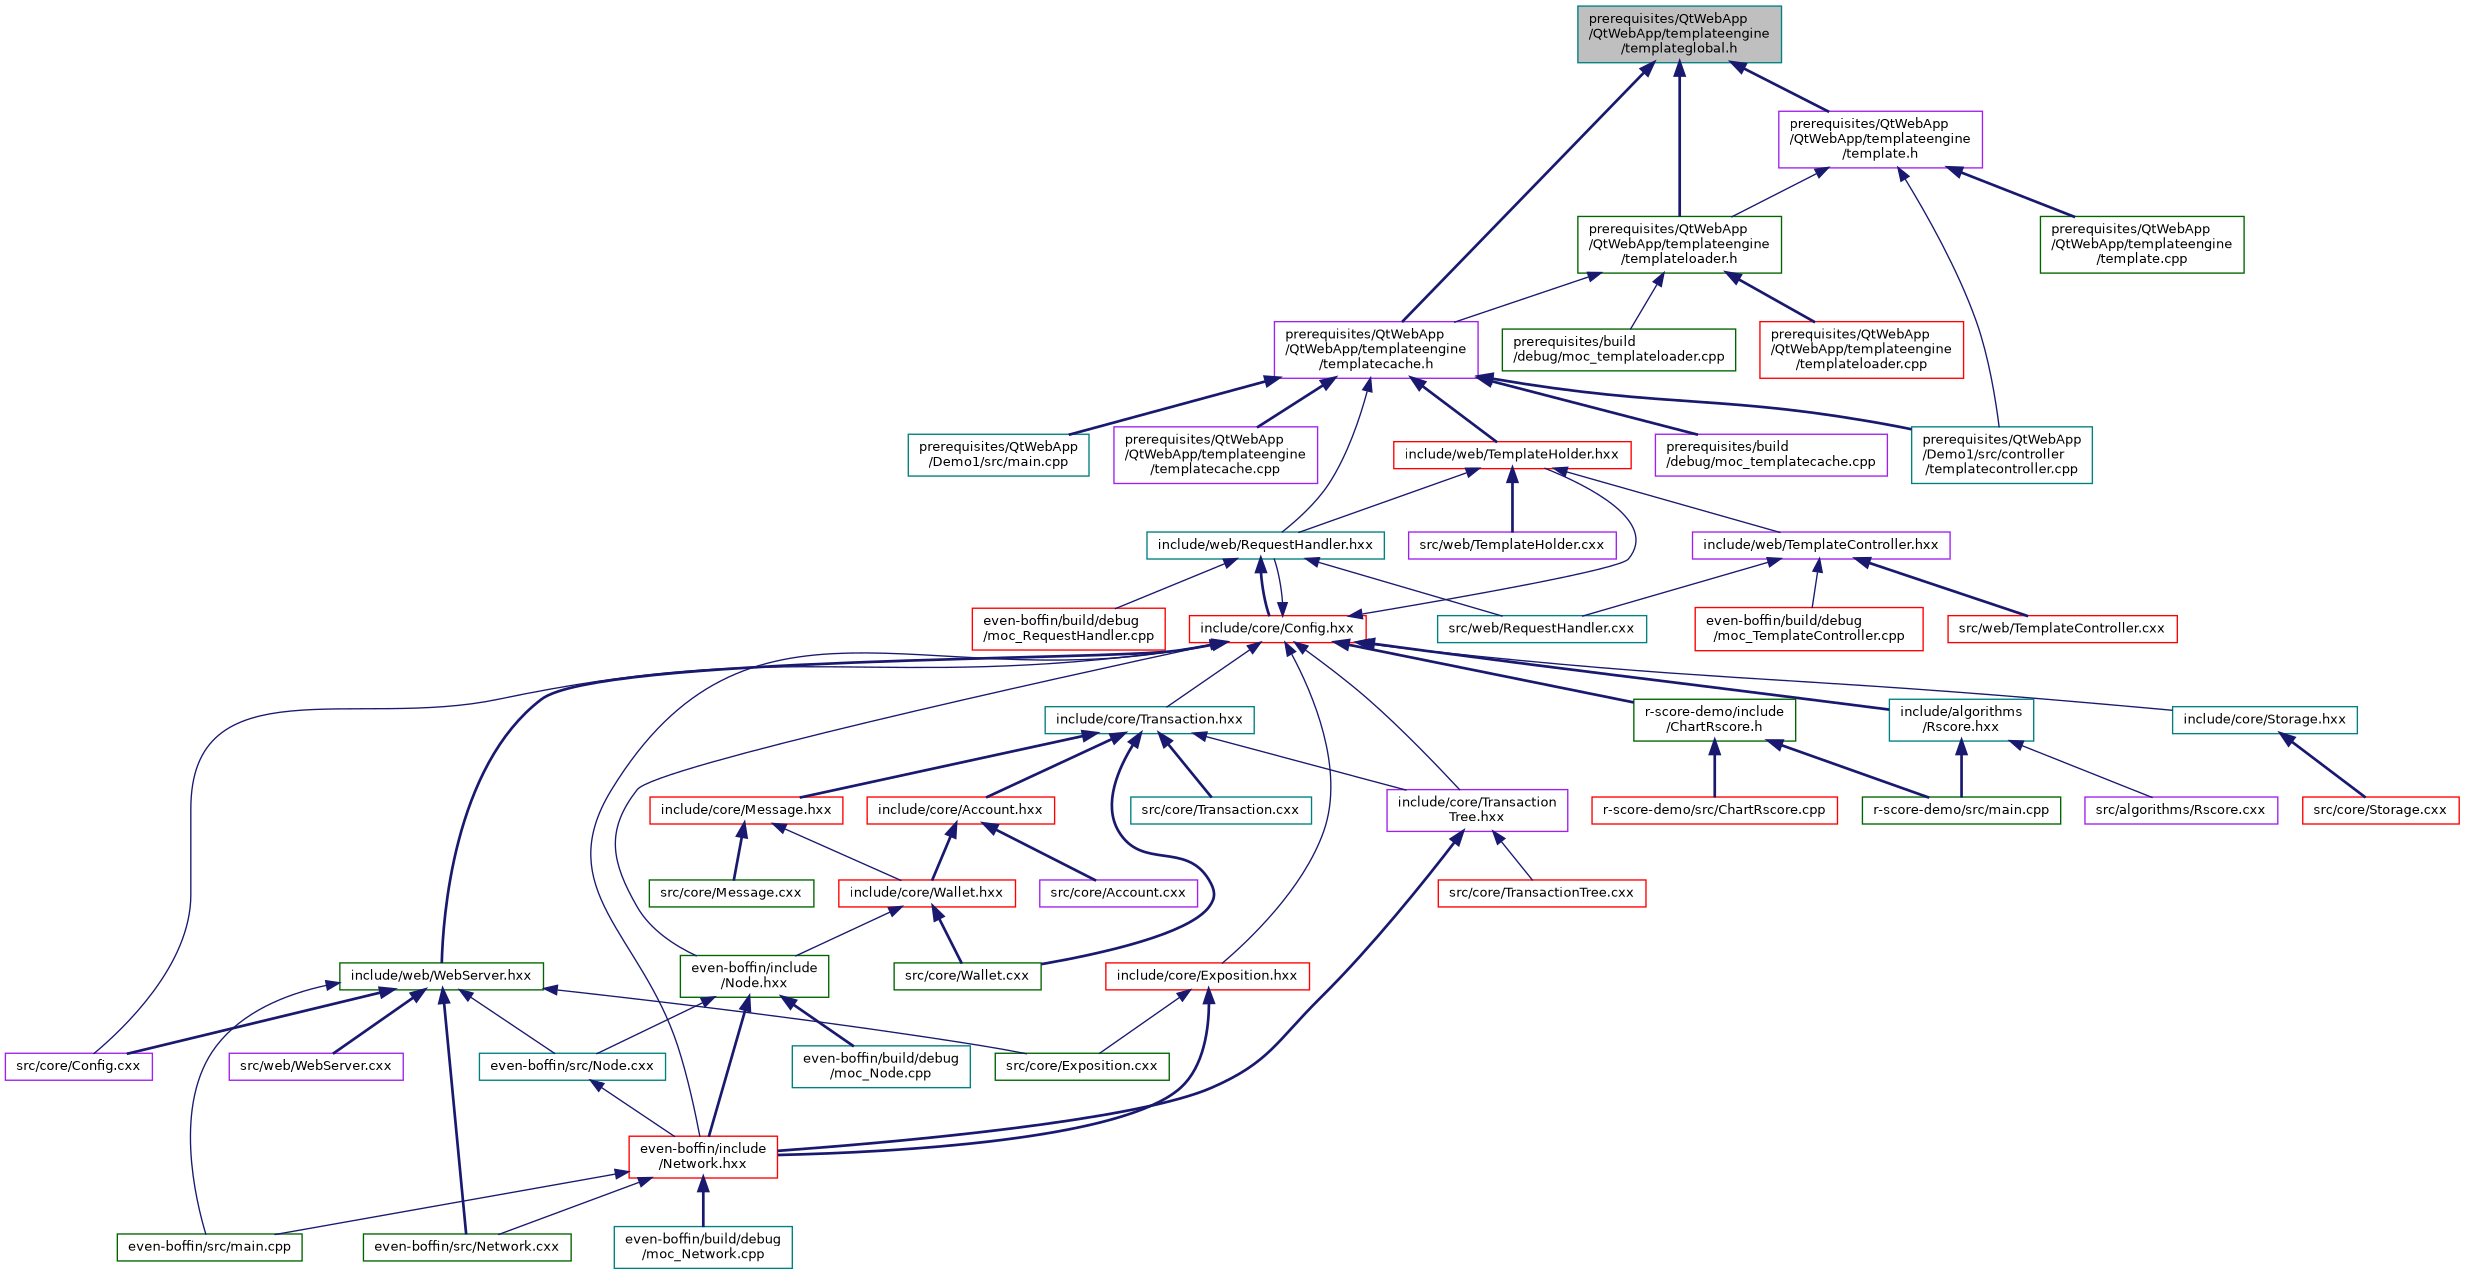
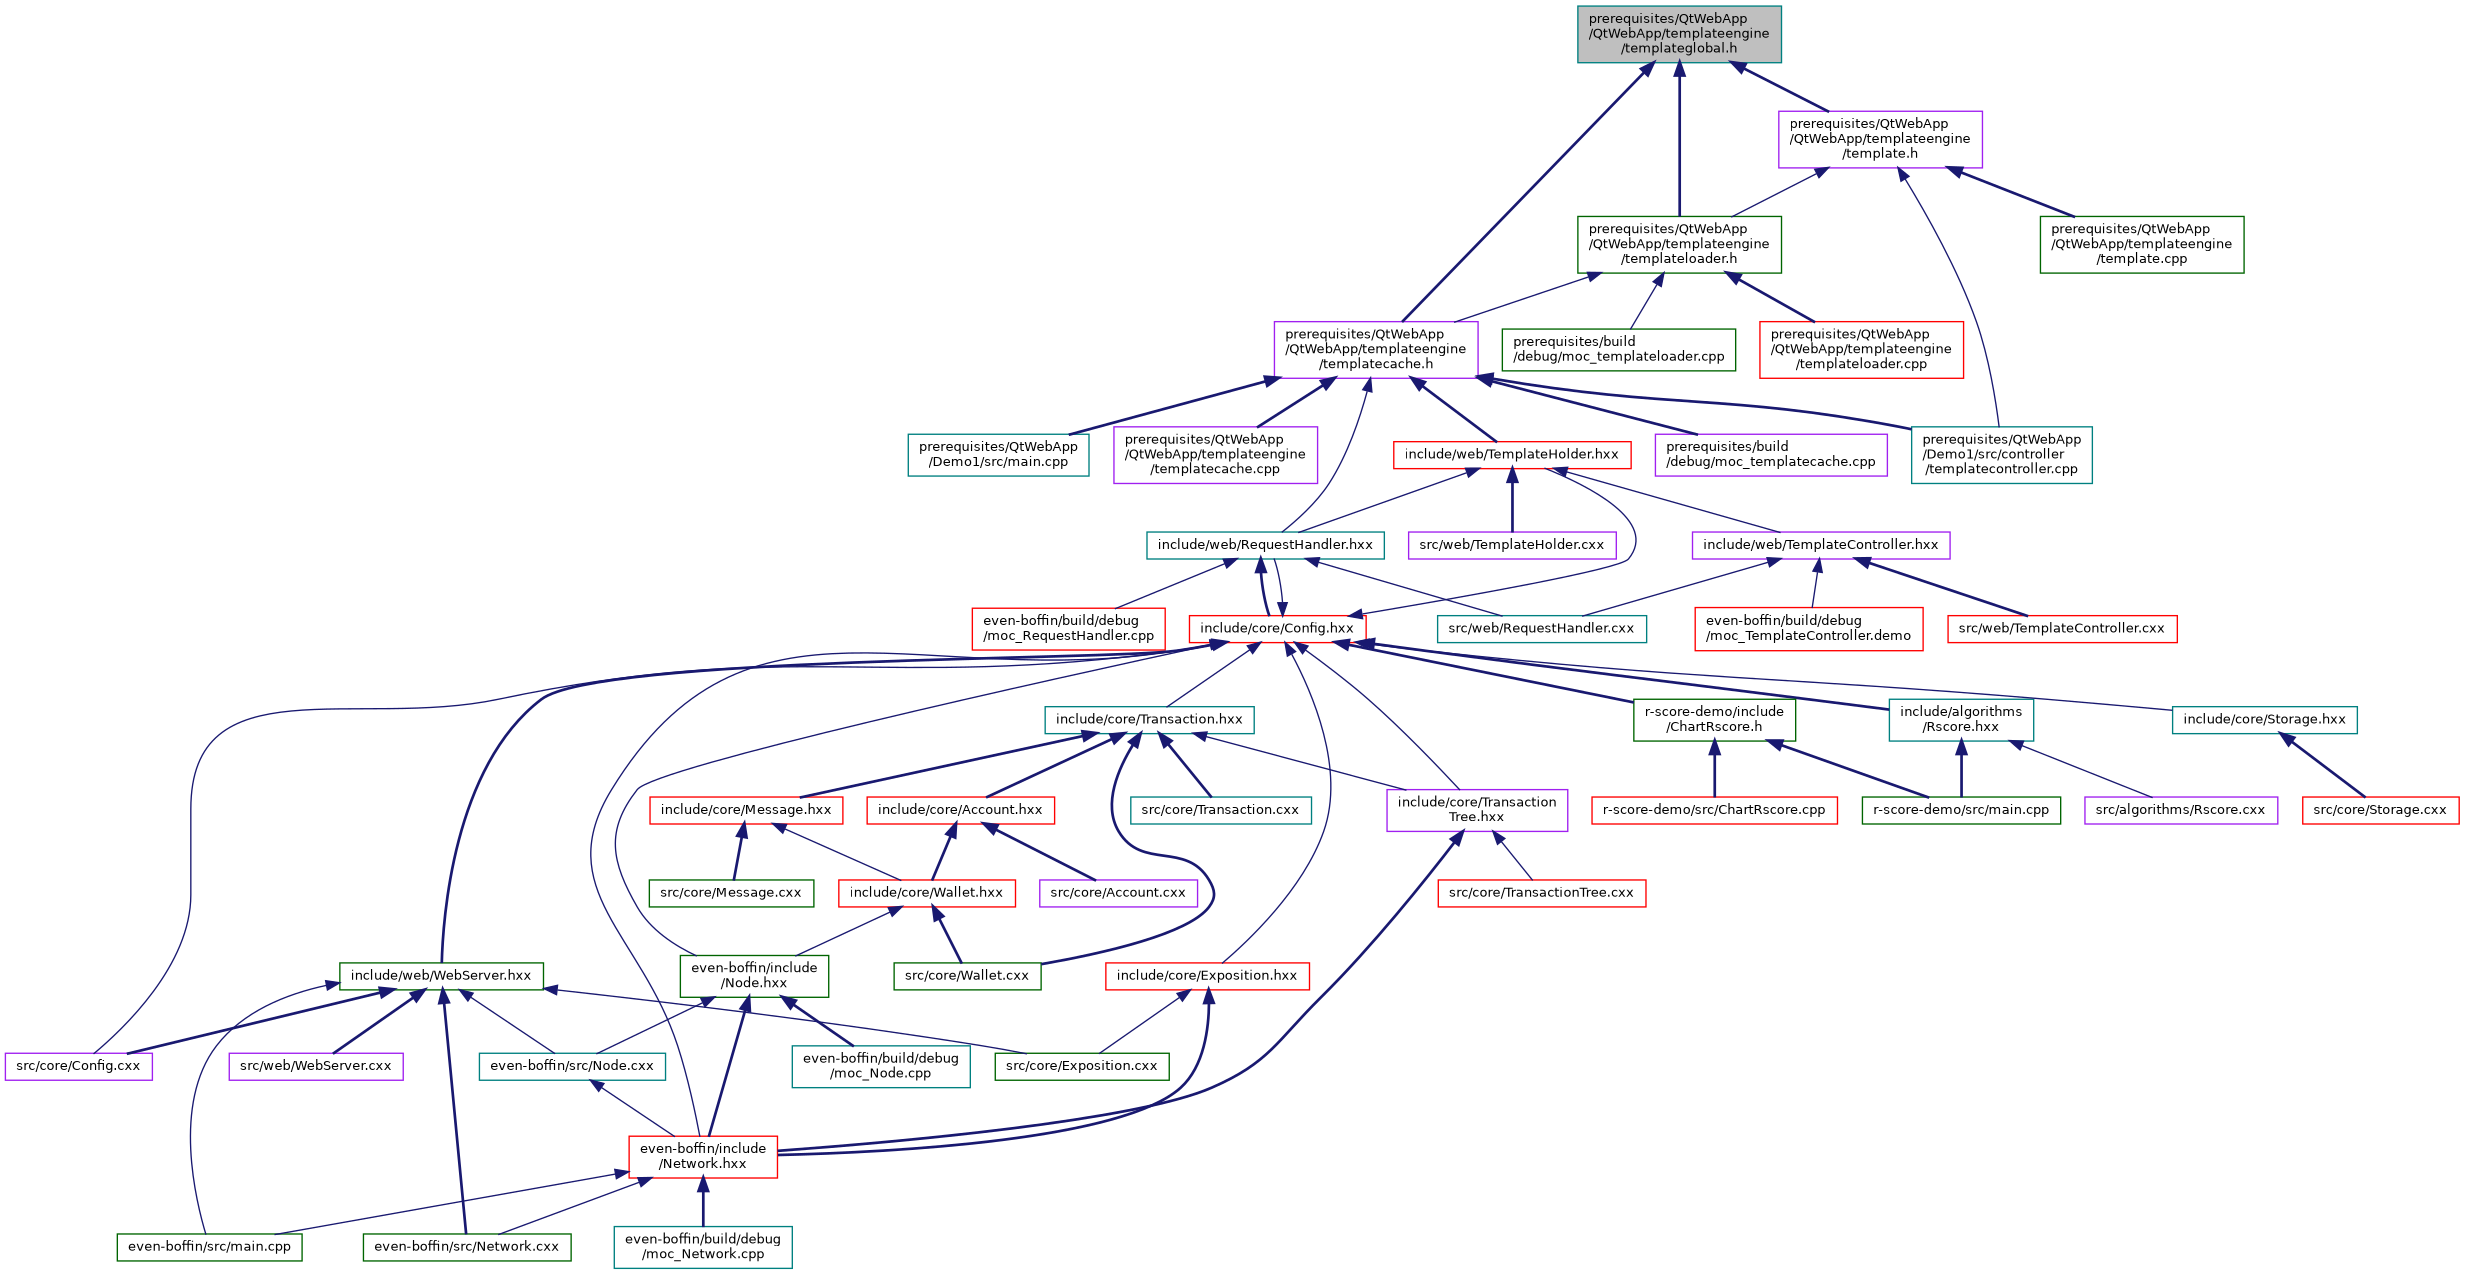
  digraph {
    node [color=red fillcolor=white fontname=Helvetica fontsize=10 shape=record style=filled]
    edge [color=midnightblue dir=back fontname=Helvetica fontsize=10 labelfontname=Helvetica labelfontsize=10 style=bold]
    n1 [color=teal fillcolor=grey75 fontcolor=black height=0.2 label="prerequisites/QtWebApp\l/QtWebApp/templateengine\l/templateglobal.h" width=0.4]
    n2 [color=purple height=0.2 label="prerequisites/QtWebApp\l/QtWebApp/templateengine\l/templatecache.h" width=0.4]
    n3 [color=darkgreen height=0.2 label="prerequisites/QtWebApp\l/QtWebApp/templateengine\l/templateloader.h" width=0.4]
    n4 [color=purple height=0.2 label="prerequisites/QtWebApp\l/QtWebApp/templateengine\l/template.h" width=0.4]
    n5 [height=0.2 label="include/web/TemplateHolder.hxx" width=0.4]
    n6 [color=teal height=0.2 label="include/web/RequestHandler.hxx" width=0.4]
    n7 [color=purple height=0.2 label="prerequisites/build\l/debug/moc_templatecache.cpp" width=0.4]
    n8 [color=teal height=0.2 label="prerequisites/QtWebApp\l/Demo1/src/controller\l/templatecontroller.cpp" width=0.4]
    n9 [color=teal height=0.2 label="prerequisites/QtWebApp\l/Demo1/src/main.cpp" width=0.4]
    n10 [color=purple height=0.2 label="prerequisites/QtWebApp\l/QtWebApp/templateengine\l/templatecache.cpp" width=0.4]
    n11 [color=darkgreen height=0.2 label="prerequisites/build\l/debug/moc_templateloader.cpp" width=0.4]
    n12 [height=0.2 label="prerequisites/QtWebApp\l/QtWebApp/templateengine\l/templateloader.cpp" width=0.4]
    n13 [color=darkgreen height=0.2 label="prerequisites/QtWebApp\l/QtWebApp/templateengine\l/template.cpp" width=0.4]
    n14 [color=purple height=0.2 label="include/web/TemplateController.hxx" width=0.4]
    n15 [color=purple height=0.2 label="src/web/TemplateHolder.cxx" width=0.4]
    n16 [height=0.2 label="even-boffin/build/debug\l/moc_RequestHandler.cpp" width=0.4]
    n17 [height=0.2 label="include/core/Config.hxx" width=0.4]
    n18 [color=teal height=0.2 label="src/web/RequestHandler.cxx" width=0.4]
-   n19 [height=0.2 label="even-boffin/build/debug\l/moc_TemplateController.cpp" width=0.4]
+   n19 [height=0.2 label="even-boffin/build/debug\l/moc_TemplateController.demo" width=0.4]
    n20 [height=0.2 label="src/web/TemplateController.cxx" width=0.4]
    n21 [color=darkgreen height=0.2 label="include/web/WebServer.hxx" width=0.4]
    n22 [height=0.2 label="even-boffin/include\l/Network.hxx" width=0.4]
    n23 [color=darkgreen height=0.2 label="even-boffin/include\l/Node.hxx" width=0.4]
    n24 [color=teal height=0.2 label="include/algorithms\l/Rscore.hxx" width=0.4]
    n25 [color=teal height=0.2 label="include/core/Transaction.hxx" width=0.4]
    n26 [color=purple height=0.2 label="include/core/Transaction\lTree.hxx" width=0.4]
    n27 [height=0.2 label="include/core/Exposition.hxx" width=0.4]
    n28 [color=teal height=0.2 label="include/core/Storage.hxx" width=0.4]
    n29 [color=darkgreen height=0.2 label="r-score-demo/include\l/ChartRscore.h" width=0.4]
    n30 [color=purple height=0.2 label="src/core/Config.cxx" width=0.4]
    n31 [color=darkgreen height=0.2 label="even-boffin/src/main.cpp" width=0.4]
    n32 [color=darkgreen height=0.2 label="even-boffin/src/Network.cxx" width=0.4]
    n33 [color=teal height=0.2 label="even-boffin/src/Node.cxx" width=0.4]
    n34 [color=darkgreen height=0.2 label="src/core/Exposition.cxx" width=0.4]
    n35 [color=purple height=0.2 label="src/web/WebServer.cxx" width=0.4]
    n36 [color=teal height=0.2 label="even-boffin/build/debug\l/moc_Network.cpp" width=0.4]
    n37 [color=teal height=0.2 label="even-boffin/build/debug\l/moc_Node.cpp" width=0.4]
    n38 [color=darkgreen height=0.2 label="r-score-demo/src/main.cpp" width=0.4]
    n39 [color=purple height=0.2 label="src/algorithms/Rscore.cxx" width=0.4]
    n40 [height=0.2 label="include/core/Account.hxx" width=0.4]
    n41 [color=darkgreen height=0.2 label="src/core/Wallet.cxx" width=0.4]
    n42 [height=0.2 label="include/core/Message.hxx" width=0.4]
    n43 [color=teal height=0.2 label="src/core/Transaction.cxx" width=0.4]
    n44 [height=0.2 label="src/core/TransactionTree.cxx" width=0.4]
    n45 [height=0.2 label="src/core/Storage.cxx" width=0.4]
    n46 [height=0.2 label="r-score-demo/src/ChartRscore.cpp" width=0.4]
    n47 [height=0.2 label="include/core/Wallet.hxx" width=0.4]
    n48 [color=purple height=0.2 label="src/core/Account.cxx" width=0.4]
    n49 [color=darkgreen height=0.2 label="src/core/Message.cxx" width=0.4]
    n1 -> n2
    n1 -> n3
    n1 -> n4
    n2 -> n5
    n2 -> n6 [style=solid]
    n2 -> n7
    n2 -> n8
    n2 -> n9
    n2 -> n10
    n3 -> n2 [style=solid]
    n3 -> n11 [style=solid]
    n3 -> n12
    n4 -> n3 [style=solid]
    n4 -> n8 [style=solid]
    n4 -> n13
    n5 -> n6 [style=solid]
    n5 -> n14 [style=solid]
    n5 -> n15
    n6 -> n16 [style=solid]
    n6 -> n17
    n6 -> n18 [style=solid]
    n14 -> n18 [style=solid]
    n14 -> n19 [style=solid]
    n14 -> n20
    n17 -> n5 [style=solid]
    n17 -> n6 [style=solid]
    n17 -> n21
    n17 -> n22 [style=solid]
    n17 -> n23 [style=solid]
    n17 -> n24
    n17 -> n25 [style=solid]
    n17 -> n26 [style=solid]
    n17 -> n27 [style=solid]
    n17 -> n28 [style=solid]
    n17 -> n29
    n17 -> n30 [style=solid]
    n21 -> n30
    n21 -> n31 [style=solid]
    n21 -> n32
    n21 -> n33 [style=solid]
    n21 -> n34 [style=solid]
    n21 -> n35
    n22 -> n31 [style=solid]
    n22 -> n32 [style=solid]
    n22 -> n36
    n23 -> n22
    n23 -> n33 [style=solid]
    n23 -> n37
    n24 -> n38
    n24 -> n39 [style=solid]
    n25 -> n26 [style=solid]
    n25 -> n40
    n25 -> n41
    n25 -> n42
    n25 -> n43
    n26 -> n22
    n26 -> n44 [style=solid]
    n27 -> n22
    n27 -> n34 [style=solid]
    n28 -> n45
    n29 -> n38
    n29 -> n46
    n33 -> n22 [style=solid]
    n40 -> n47
    n40 -> n48
    n42 -> n47 [style=solid]
    n42 -> n49
    n47 -> n23 [style=solid]
    n47 -> n41
  }
